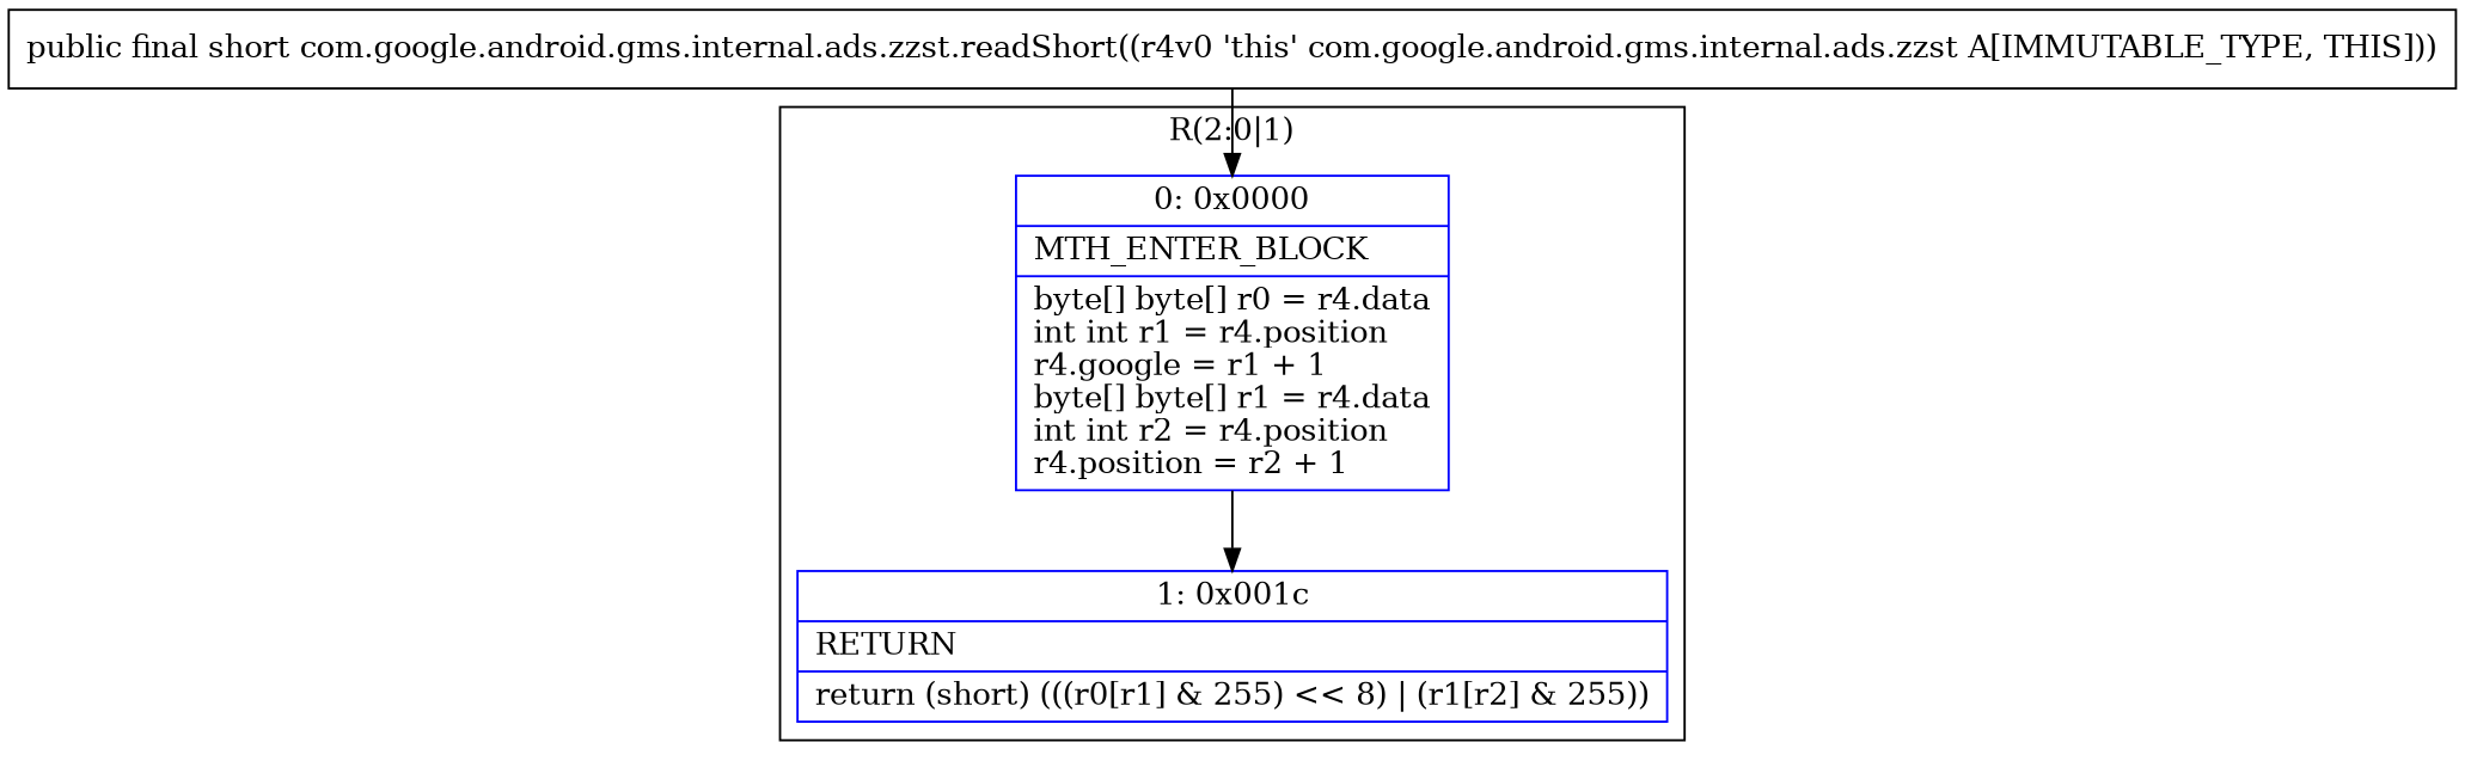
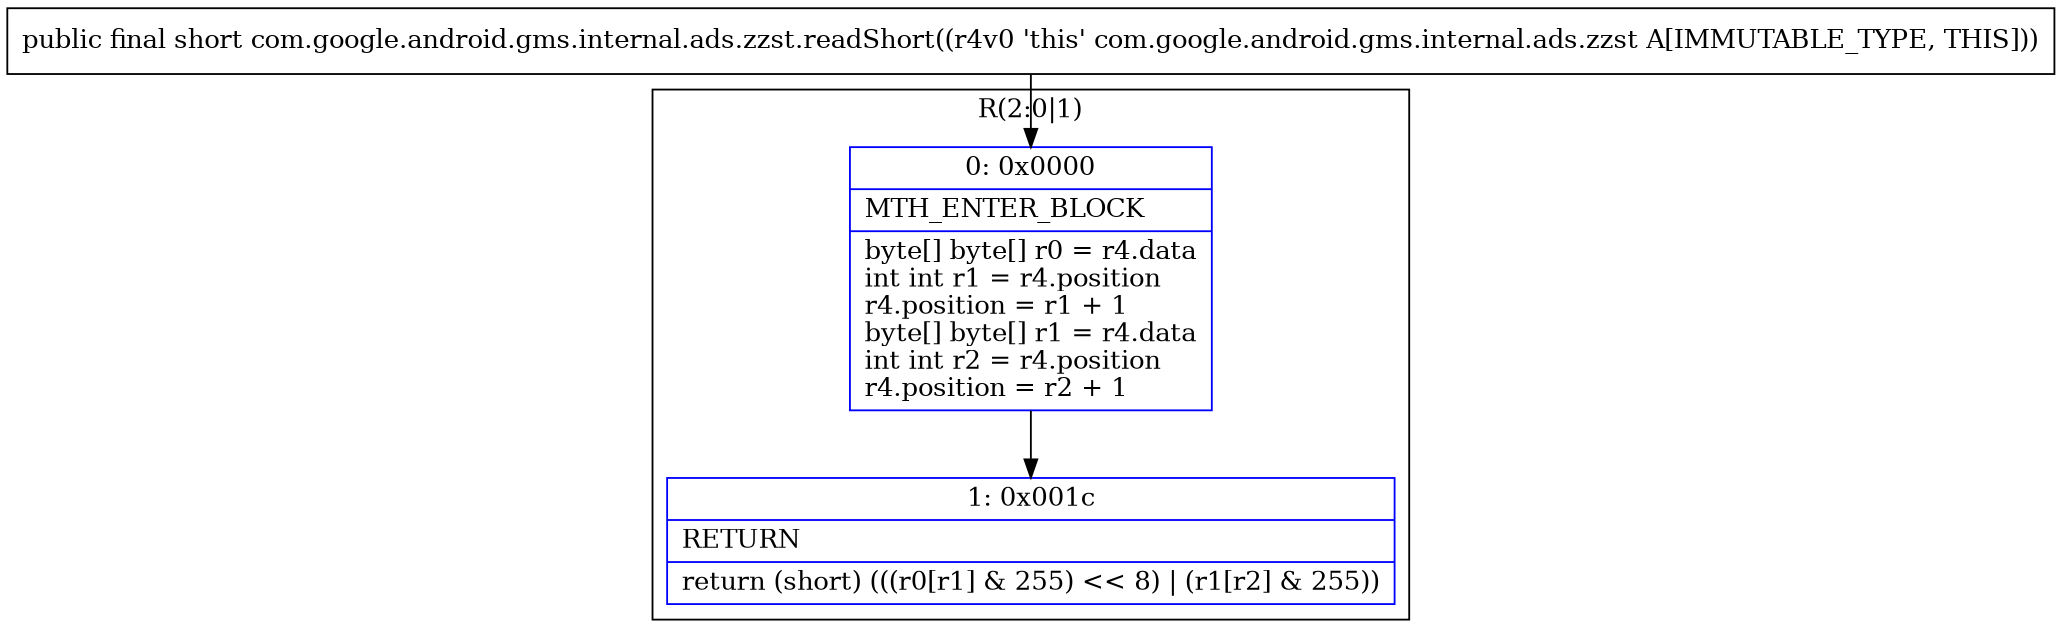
  digraph {
    node [color=blue shape=record]
-   n1 [label="{0\:\ 0x0000|MTH_ENTER_BLOCK\l|byte[] byte[] r0 = r4.data\lint int r1 = r4.position\lr4.google = r1 + 1\lbyte[] byte[] r1 = r4.data\lint int r2 = r4.position\lr4.position = r2 + 1\l}"]
+   n1 [label="{0\:\ 0x0000|MTH_ENTER_BLOCK\l|byte[] byte[] r0 = r4.data\lint int r1 = r4.position\lr4.position = r1 + 1\lbyte[] byte[] r1 = r4.data\lint int r2 = r4.position\lr4.position = r2 + 1\l}"]
    n2 [label="{1\:\ 0x001c|RETURN\l|return (short) (((r0[r1] & 255) \<\< 8) \| (r1[r2] & 255))\l}"]
    n3 [label="{public final short com.google.android.gms.internal.ads.zzst.readShort((r4v0 'this' com.google.android.gms.internal.ads.zzst A[IMMUTABLE_TYPE, THIS])) }" color=""]
    subgraph cluster_1 {
      label="R(2:0|1)"
      n1
      n2
    }
    n1 -> n2
    n3 -> n1
  }
